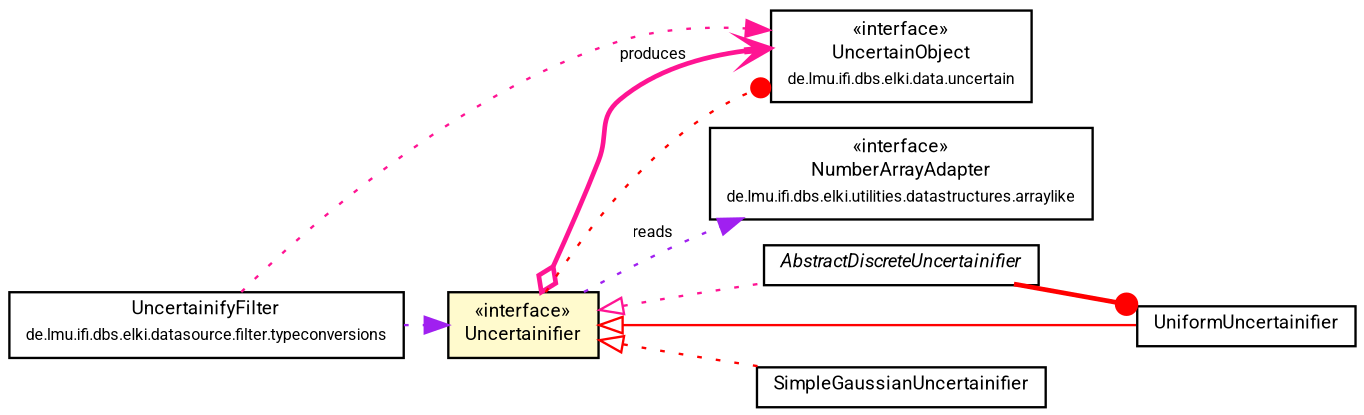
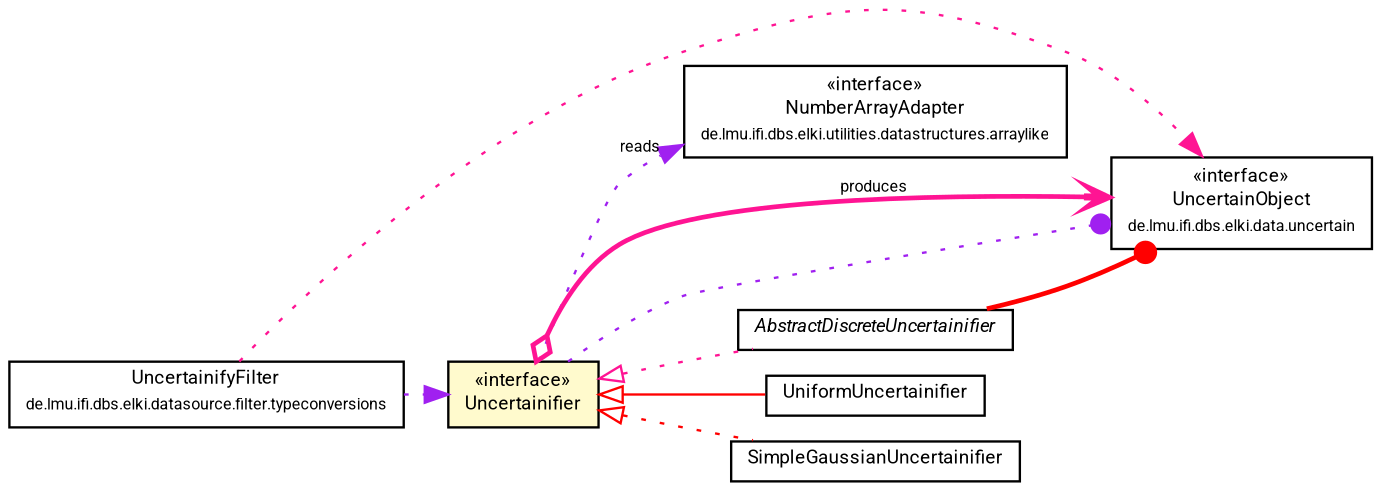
  digraph {
    nodesep=0.15
    rankdir=LR
    ranksep=0.25
    node [fontcolor=black fontname=Roboto fontsize=8 margin=0 shape=plaintext]
    edge [color=red fontname=Roboto fontsize=7 labelfontname=Roboto labelfontsize=7 style=dotted weight=0]
    n1 [height=0 label=<<table title="de.lmu.ifi.dbs.elki.utilities.datastructures.arraylike.NumberArrayAdapter" border="0" cellborder="1" cellspacing="0" cellpadding="2" href="../../../utilities/datastructures/arraylike/NumberArrayAdapter.html" target="_parent"> 		<tr><td><table border="0" cellspacing="0" cellpadding="1"> 		<tr><td align="center" balign="center"> &#171;interface&#187; </td></tr> 		<tr><td align="center" balign="center"> <font face="Roboto">NumberArrayAdapter</font> </td></tr> 		<tr><td align="center" balign="center"> <font face="Roboto" point-size="7.0">de.lmu.ifi.dbs.elki.utilities.datastructures.arraylike</font> </td></tr> 		</table></td></tr> 		</table>> width=0]
    n2 [height=0 label=<<table title="de.lmu.ifi.dbs.elki.data.uncertain.UncertainObject" border="0" cellborder="1" cellspacing="0" cellpadding="2" href="../UncertainObject.html" target="_parent"> 		<tr><td><table border="0" cellspacing="0" cellpadding="1"> 		<tr><td align="center" balign="center"> &#171;interface&#187; </td></tr> 		<tr><td align="center" balign="center"> <font face="Roboto">UncertainObject</font> </td></tr> 		<tr><td align="center" balign="center"> <font face="Roboto" point-size="7.0">de.lmu.ifi.dbs.elki.data.uncertain</font> </td></tr> 		</table></td></tr> 		</table>> width=0]
    n3 [height=0 label=<<table title="de.lmu.ifi.dbs.elki.data.uncertain.uncertainifier.AbstractDiscreteUncertainifier" border="0" cellborder="1" cellspacing="0" cellpadding="2" href="AbstractDiscreteUncertainifier.html" target="_parent"> 		<tr><td><table border="0" cellspacing="0" cellpadding="1"> 		<tr><td align="center" balign="center"> <font face="Roboto"><i>AbstractDiscreteUncertainifier</i></font> </td></tr> 		</table></td></tr> 		</table>> width=0]
    n4 [height=0 label=<<table title="de.lmu.ifi.dbs.elki.data.uncertain.uncertainifier.Uncertainifier" border="0" cellborder="1" cellspacing="0" cellpadding="2" bgcolor="lemonChiffon" href="Uncertainifier.html" target="_parent"> 		<tr><td><table border="0" cellspacing="0" cellpadding="1"> 		<tr><td align="center" balign="center"> &#171;interface&#187; </td></tr> 		<tr><td align="center" balign="center"> <font face="Roboto">Uncertainifier</font> </td></tr> 		</table></td></tr> 		</table>> width=0]
    n5 [height=0 label=<<table title="de.lmu.ifi.dbs.elki.data.uncertain.uncertainifier.UniformUncertainifier" border="0" cellborder="1" cellspacing="0" cellpadding="2" href="UniformUncertainifier.html" target="_parent"> 		<tr><td><table border="0" cellspacing="0" cellpadding="1"> 		<tr><td align="center" balign="center"> <font face="Roboto">UniformUncertainifier</font> </td></tr> 		</table></td></tr> 		</table>> width=0]
    n6 [height=0 label=<<table title="de.lmu.ifi.dbs.elki.data.uncertain.uncertainifier.SimpleGaussianUncertainifier" border="0" cellborder="1" cellspacing="0" cellpadding="2" href="SimpleGaussianUncertainifier.html" target="_parent"> 		<tr><td><table border="0" cellspacing="0" cellpadding="1"> 		<tr><td align="center" balign="center"> <font face="Roboto">SimpleGaussianUncertainifier</font> </td></tr> 		</table></td></tr> 		</table>> width=0]
    n7 [height=0 label=<<table title="de.lmu.ifi.dbs.elki.datasource.filter.typeconversions.UncertainifyFilter" border="0" cellborder="1" cellspacing="0" cellpadding="2" href="../../../datasource/filter/typeconversions/UncertainifyFilter.html" target="_parent"> 		<tr><td><table border="0" cellspacing="0" cellpadding="1"> 		<tr><td align="center" balign="center"> <font face="Roboto">UncertainifyFilter</font> </td></tr> 		<tr><td align="center" balign="center"> <font face="Roboto" point-size="7.0">de.lmu.ifi.dbs.elki.datasource.filter.typeconversions</font> </td></tr> 		</table></td></tr> 		</table>> width=0]
-   n3 -> n5 [arrowhead=dot style=bold]
+   n3 -> n2 [arrowhead=dot style=bold]
    n4 -> n1 [arrowhead=normal color=purple label=reads weight=1]
    n4 -> n2 [arrowhead=open arrowtail=ediamond color=deeppink dir=both label=produces weight=3 style=bold]
-   n4 -> n2 [arrowhead=dot]
+   n4 -> n2 [arrowhead=dot color=purple]
    n4 -> n3 [arrowtail=empty color=deeppink dir=back weight=9]
    n4 -> n5 [arrowtail=empty dir=back style=solid weight=9]
    n4 -> n6 [arrowtail=empty dir=back weight=9]
    n7 -> n2 [arrowhead=normal color=deeppink]
    n7 -> n4 [arrowhead=normal color=purple weight=1]
  }
